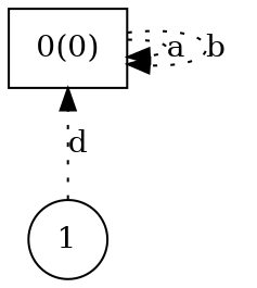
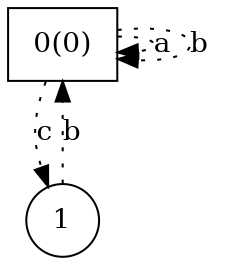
  digraph {
    edge [style=dotted]
    n1 [label="0(0)" shape=box]
    n2 [label=1 shape=circle]
    n1 -> n1 [label=a]
    n1 -> n1 [label=b]
-   n2 -> n1 [label=d]
+   n1 -> n2 [label=c]
+   n2 -> n1 [label=b]
  }
